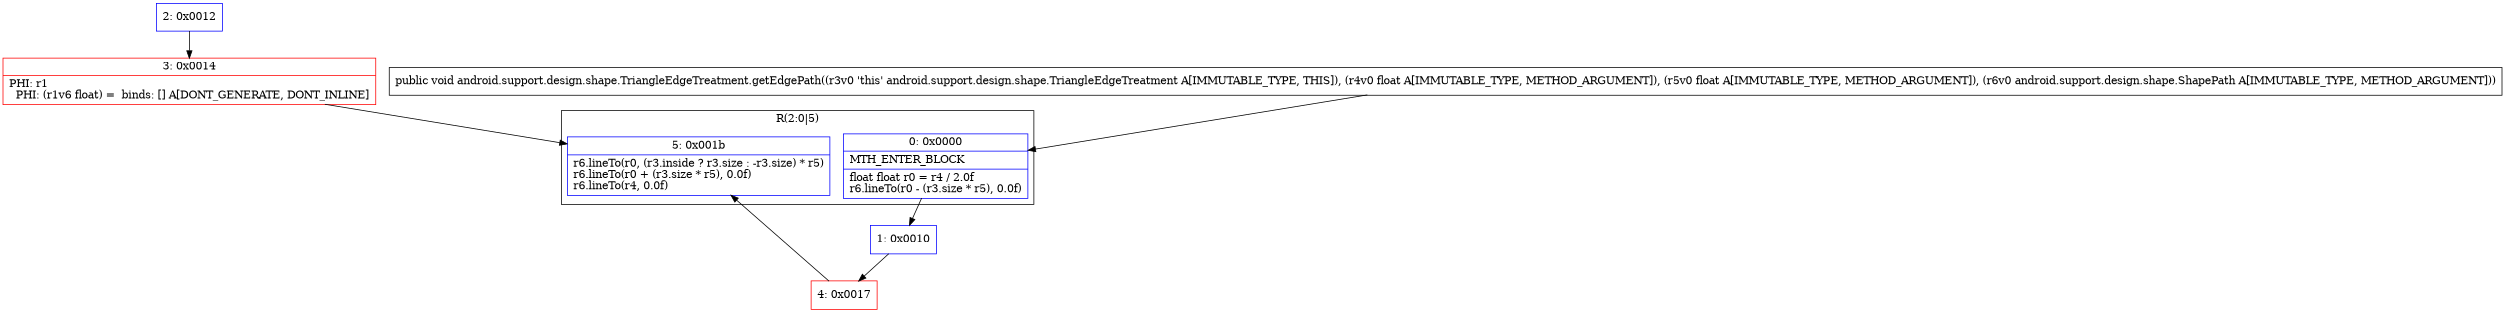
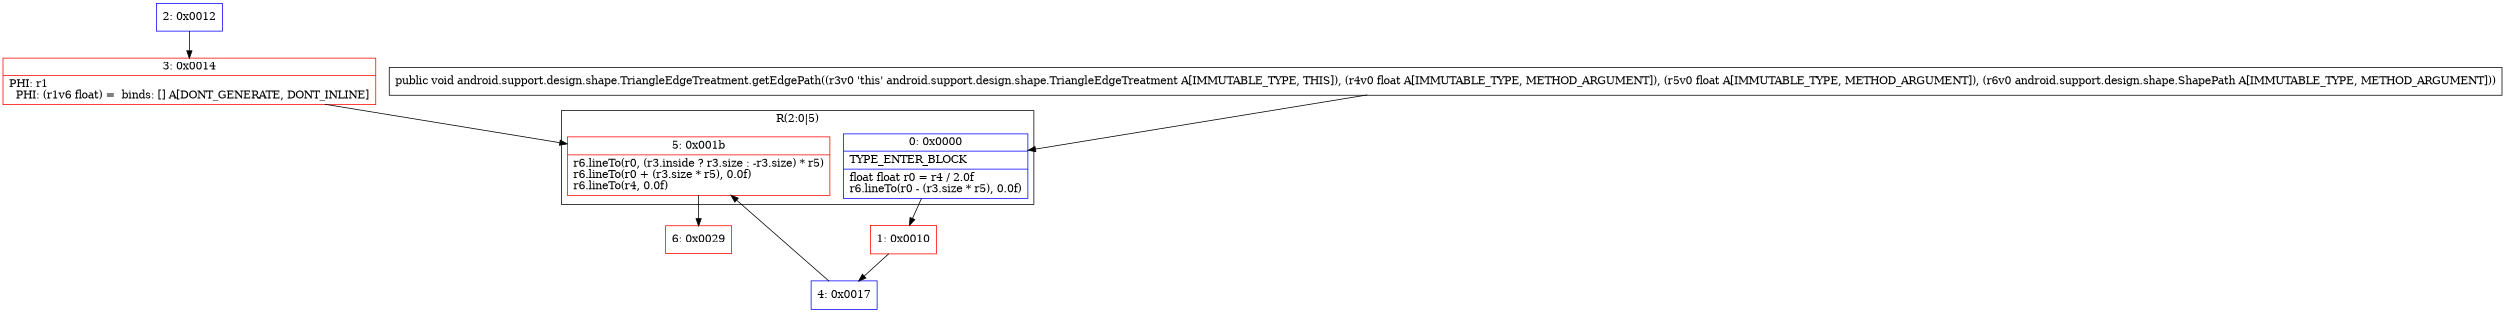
  digraph {
    node [color=red shape=record]
-   n1 [color=blue label="{0\:\ 0x0000|MTH_ENTER_BLOCK\l|float float r0 = r4 \/ 2.0f\lr6.lineTo(r0 \- (r3.size * r5), 0.0f)\l}"]
-   n2 [color=blue label="{5\:\ 0x001b|r6.lineTo(r0, (r3.inside ? r3.size : \-r3.size) * r5)\lr6.lineTo(r0 + (r3.size * r5), 0.0f)\lr6.lineTo(r4, 0.0f)\l}"]
-   n3 [color=blue label="{1\:\ 0x0010}"]
-   n5 [label="{4\:\ 0x0017}"]
+   n1 [color=blue label="{0\:\ 0x0000|TYPE_ENTER_BLOCK\l|float float r0 = r4 \/ 2.0f\lr6.lineTo(r0 \- (r3.size * r5), 0.0f)\l}"]
+   n2 [label="{5\:\ 0x001b|r6.lineTo(r0, (r3.inside ? r3.size : \-r3.size) * r5)\lr6.lineTo(r0 + (r3.size * r5), 0.0f)\lr6.lineTo(r4, 0.0f)\l}"]
+   n3 [label="{1\:\ 0x0010}"]
+   n4 [label="{6\:\ 0x0029}"]
+   n5 [color=blue label="{4\:\ 0x0017}"]
    n6 [color=blue label="{2\:\ 0x0012}"]
    n7 [label="{3\:\ 0x0014|PHI: r1 \l  PHI: (r1v6 float) =  binds: [] A[DONT_GENERATE, DONT_INLINE]\l}"]
    n8 [label="{public void android.support.design.shape.TriangleEdgeTreatment.getEdgePath((r3v0 'this' android.support.design.shape.TriangleEdgeTreatment A[IMMUTABLE_TYPE, THIS]), (r4v0 float A[IMMUTABLE_TYPE, METHOD_ARGUMENT]), (r5v0 float A[IMMUTABLE_TYPE, METHOD_ARGUMENT]), (r6v0 android.support.design.shape.ShapePath A[IMMUTABLE_TYPE, METHOD_ARGUMENT])) }" color=""]
    subgraph cluster_1 {
      label="R(2:0|5)"
      n1
      n2
    }
    n1 -> n3
+   n2 -> n4
    n3 -> n5
    n5 -> n2
    n6 -> n7
    n7 -> n2
    n8 -> n1
  }
